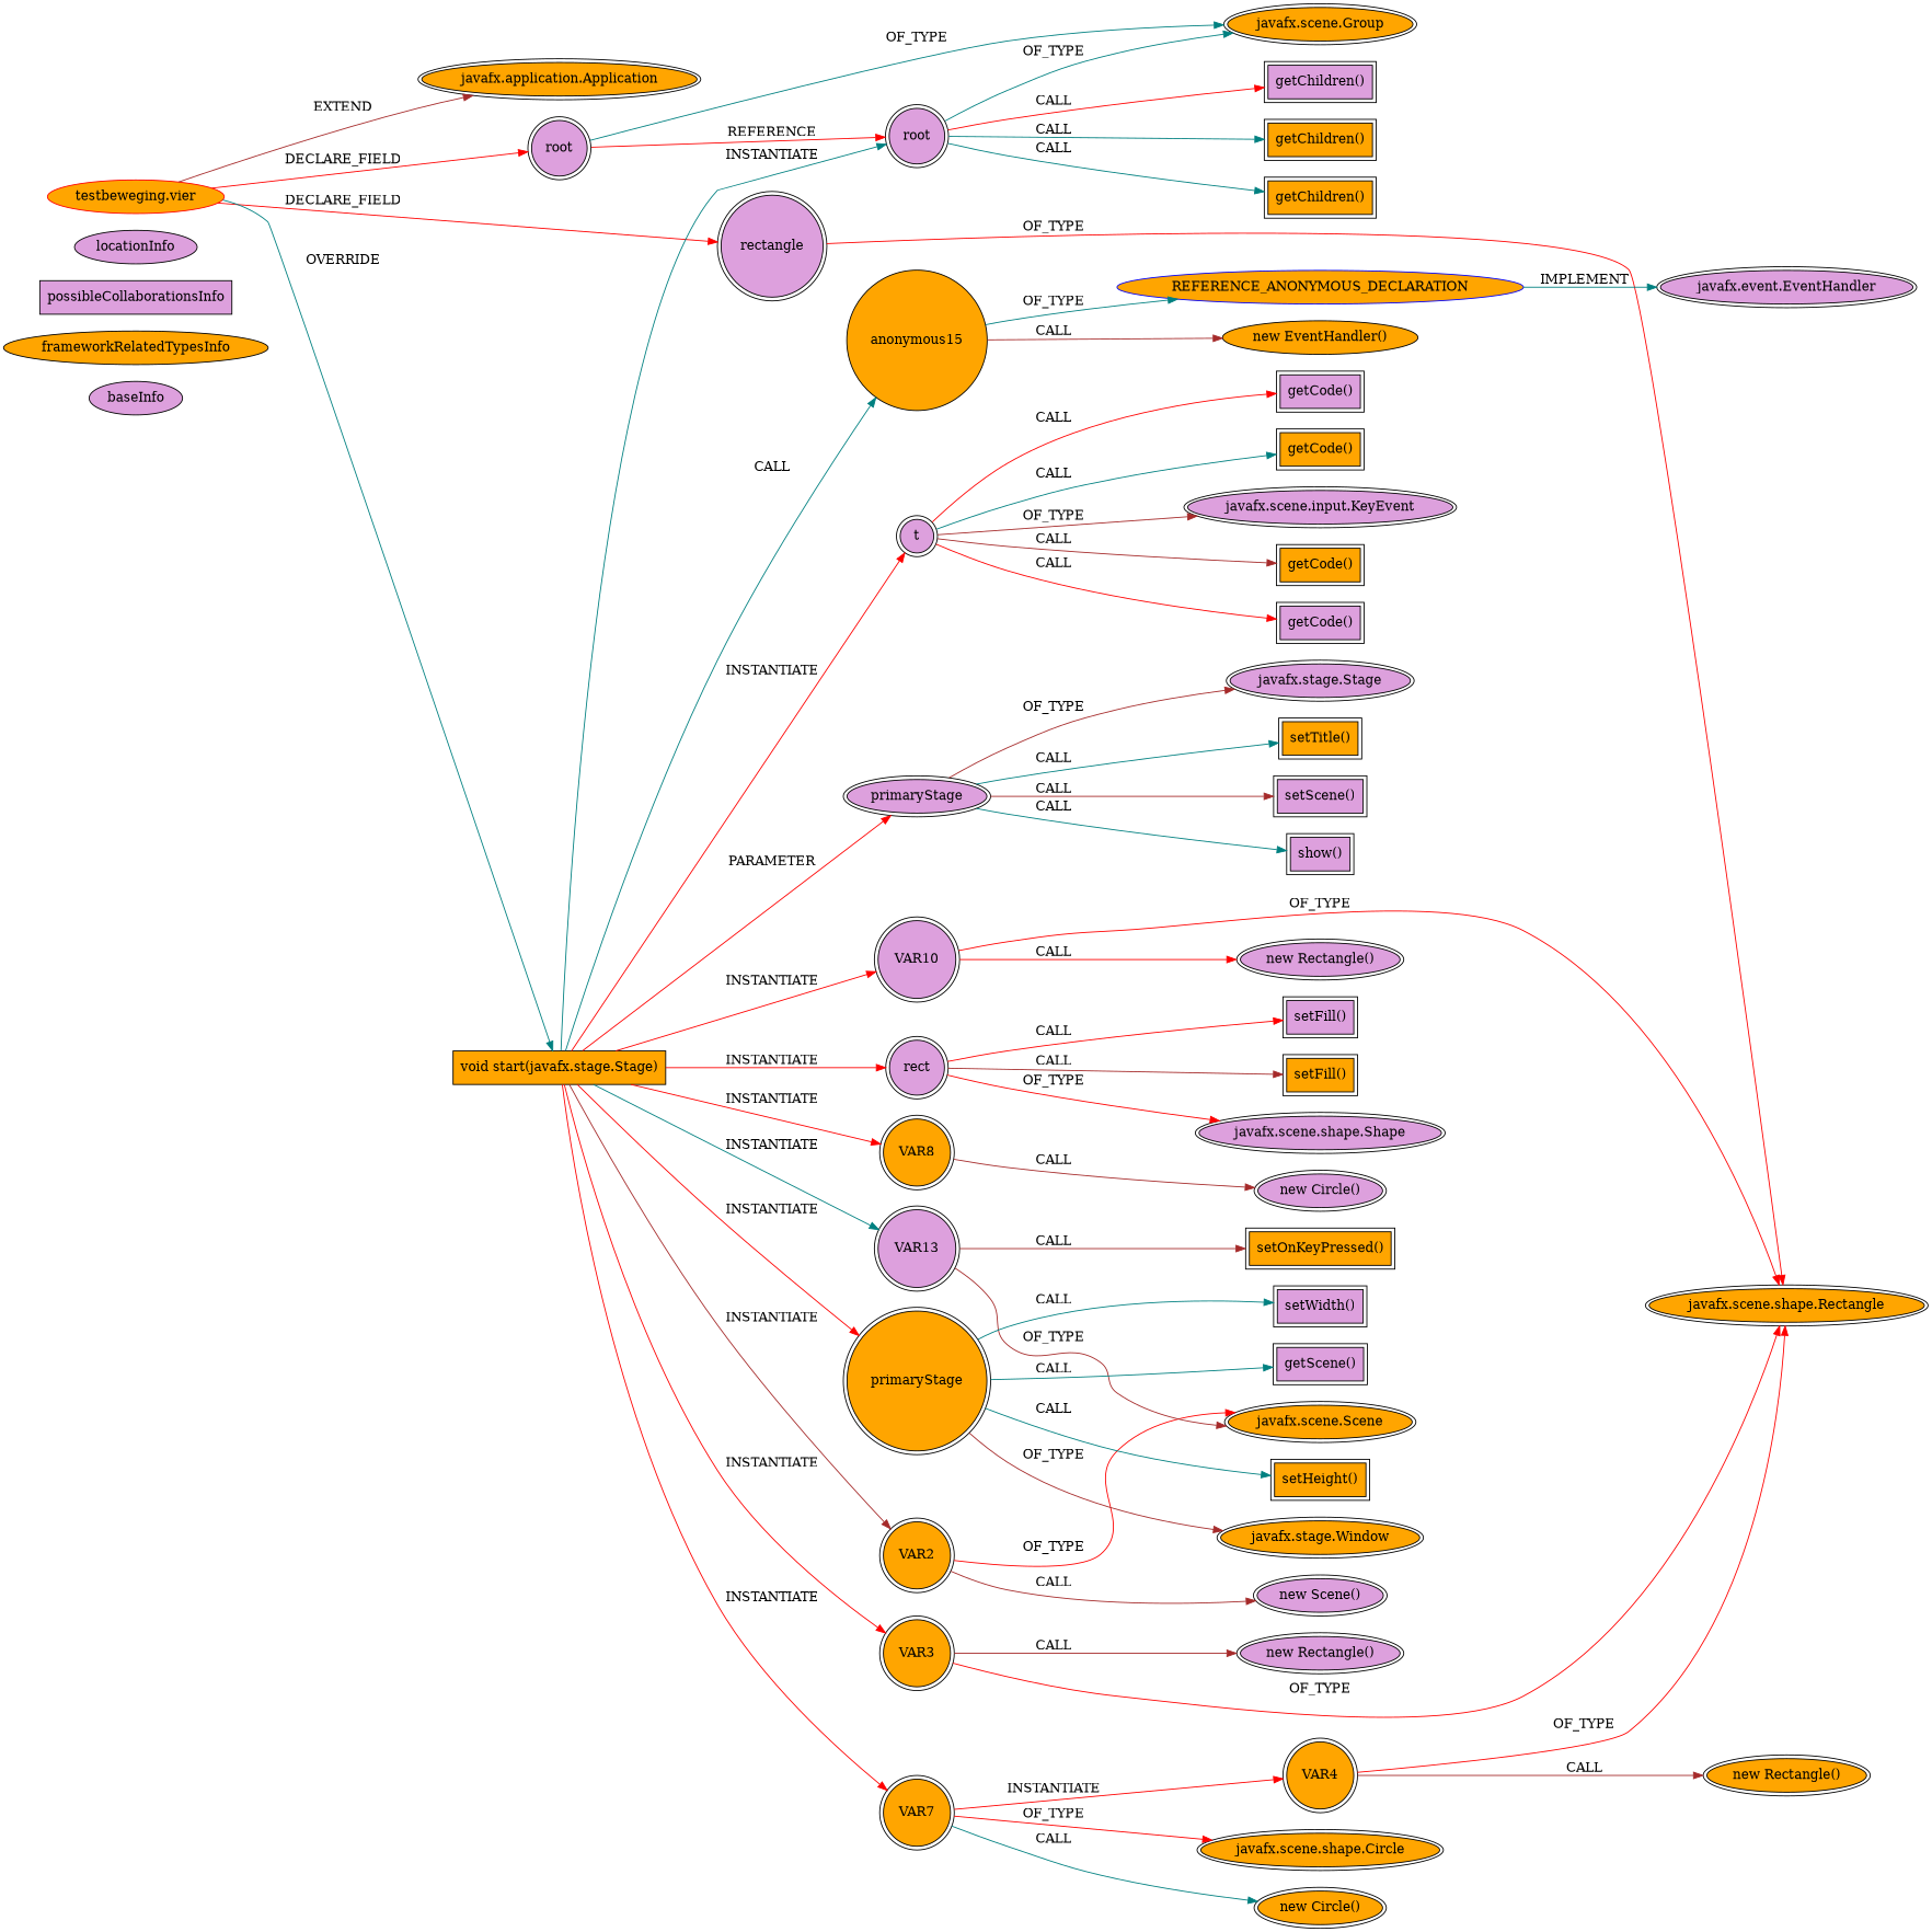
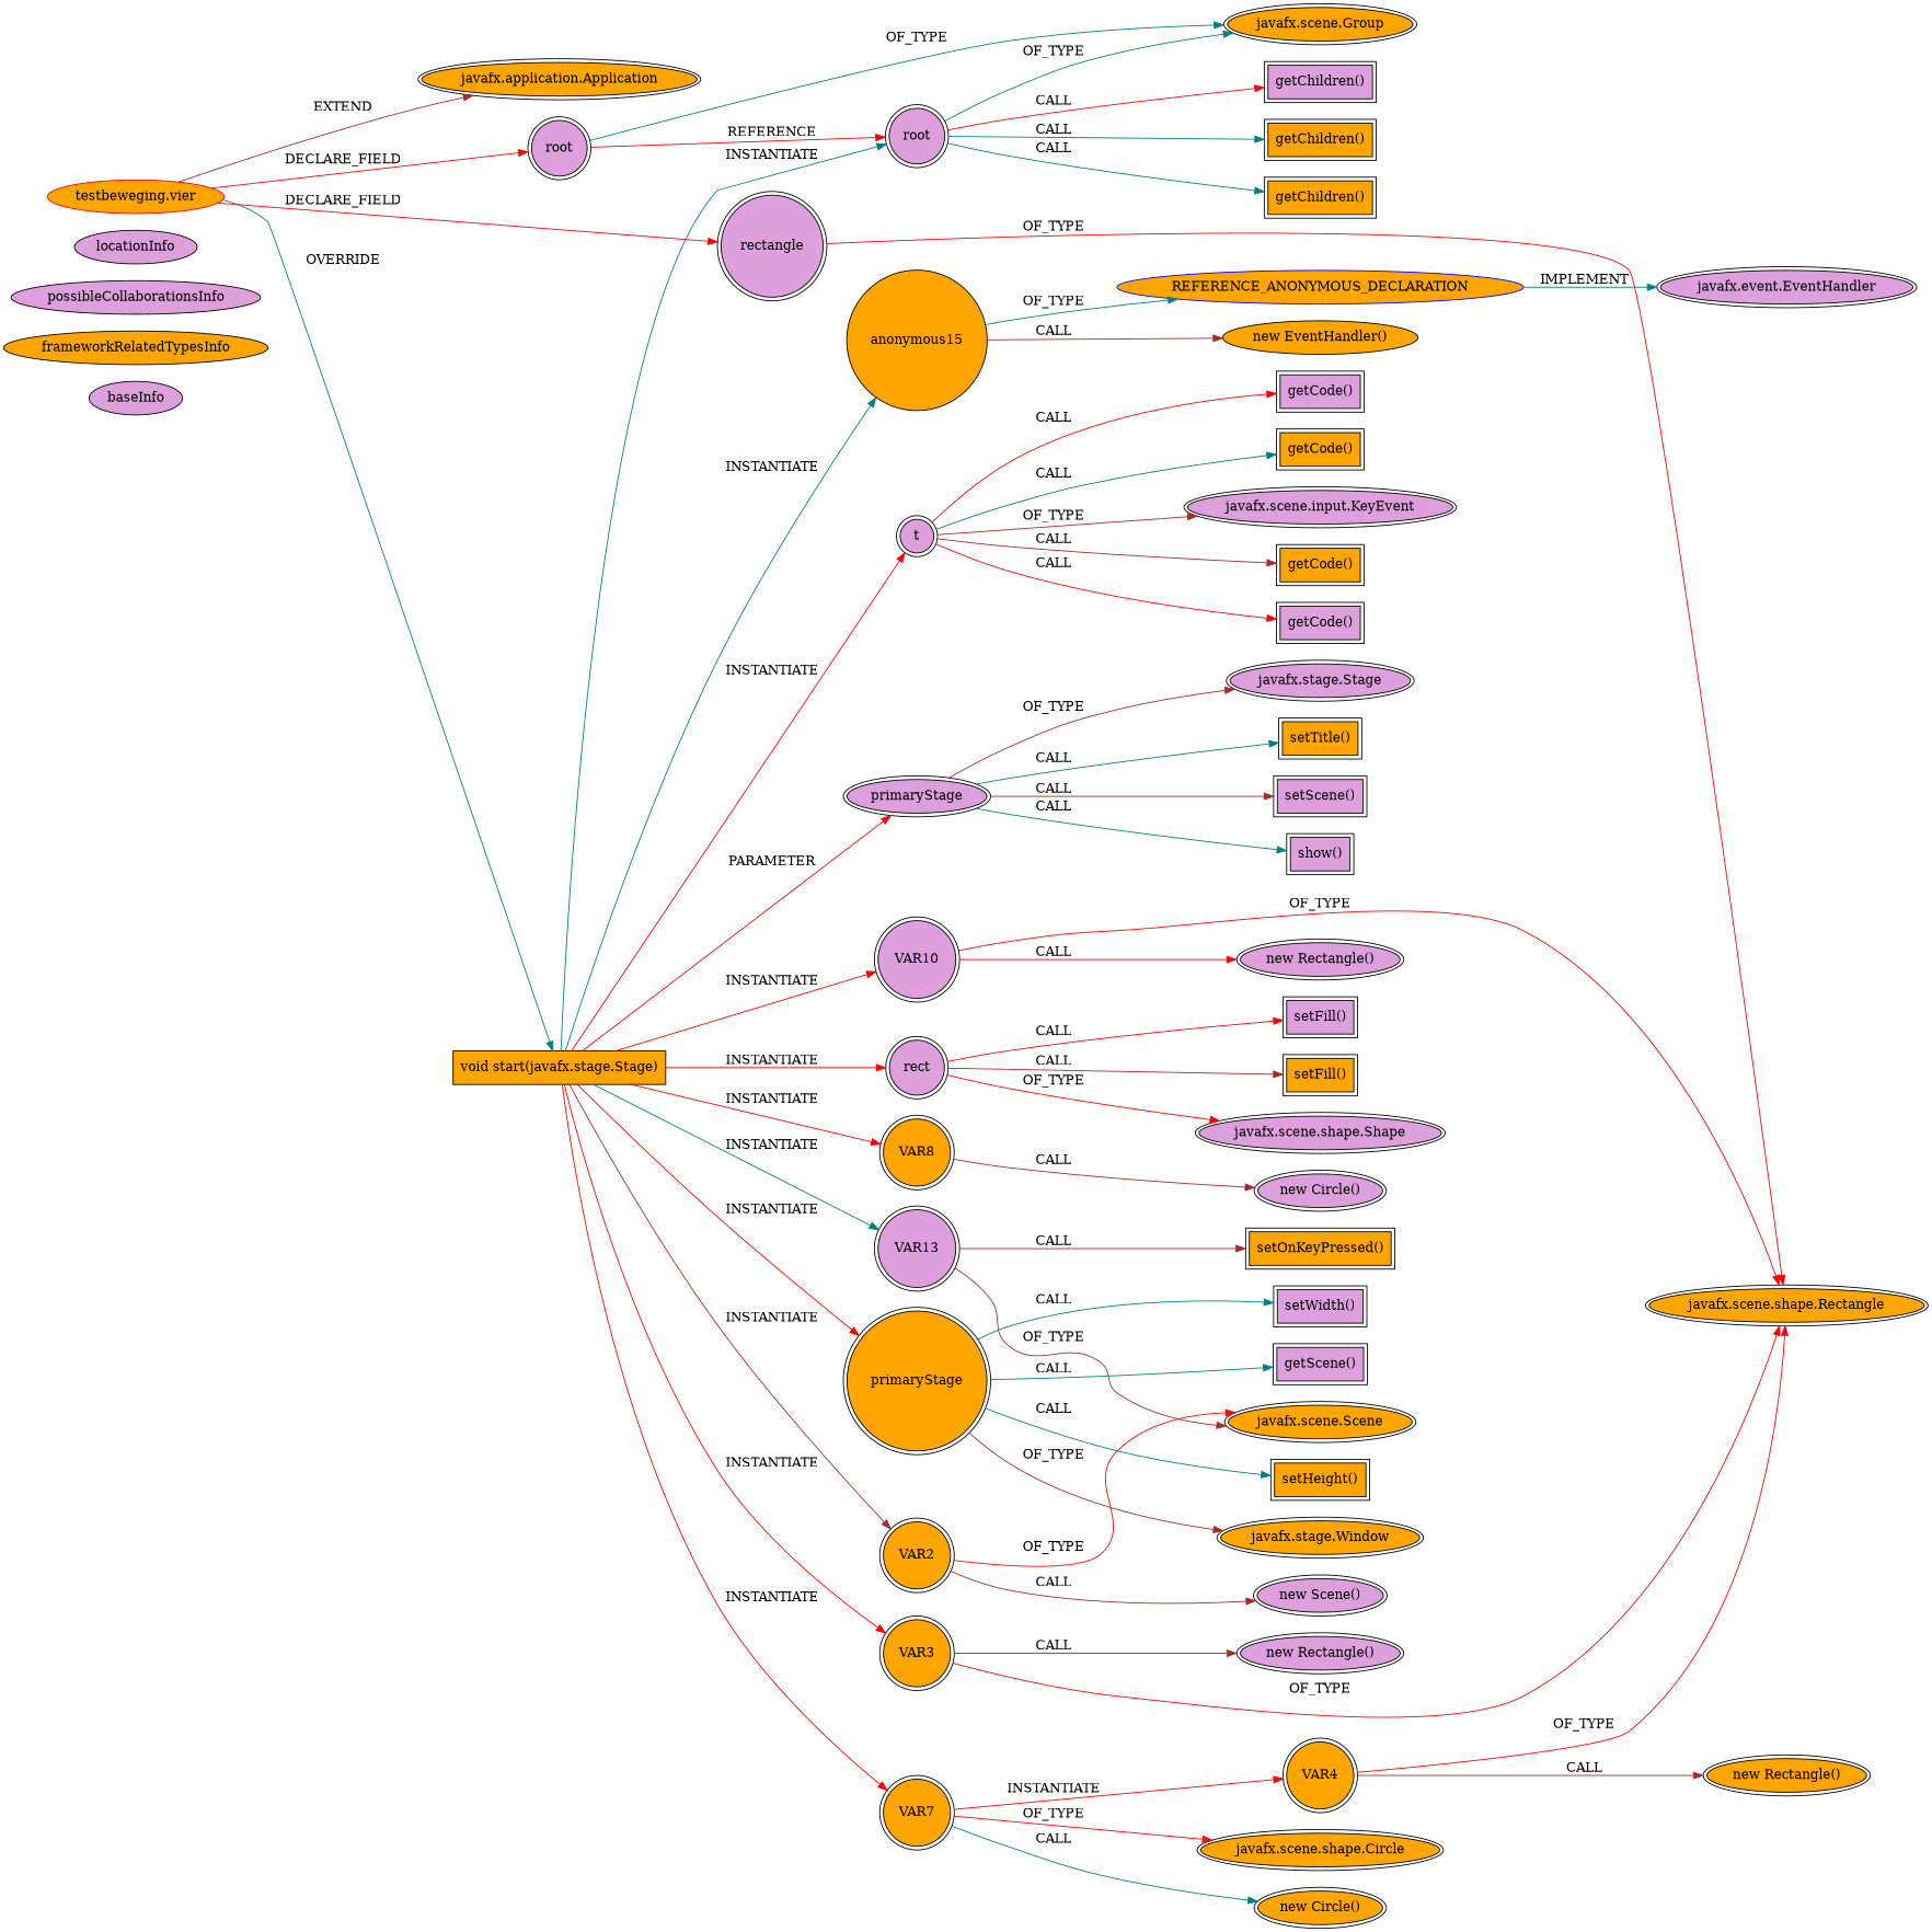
  digraph {
    rankdir=LR
    node [fillcolor=orange style=filled isFrameworkType=true vertexType=INSIDE_CALL peripheries=2]
    edge [color=red]
    baseInfo [category=extension_graph fillcolor=plum graphId=412 isAnonymous=false possibleRelation=true isFrameworkType="" vertexType="" peripheries=""]
    frameworkRelatedTypesInfo [0="javafx.application.Application" isFrameworkType="" vertexType="" peripheries=""]
-   possibleCollaborationsInfo [0="412~OVERRIDING_METHOD_DECLARATION-INSTANTIATION-~javafx.application.Application ~javafx.event.EventHandler ~false~true" fillcolor=plum shape=box isFrameworkType="" vertexType="" peripheries=""]
+   possibleCollaborationsInfo [0="412~OVERRIDING_METHOD_DECLARATION-INSTANTIATION-~javafx.application.Application ~javafx.event.EventHandler ~false~true" fillcolor=plum isFrameworkType="" vertexType="" peripheries=""]
    locationInfo [contextSignature=vier filePath="/Ellen102-cirkeltje/cirkeltje-master/src/testbeweging/vier.java" fillcolor=plum graphId=412 projectName="Ellen102-cirkeltje" isFrameworkType="" vertexType="" peripheries=""]
    n5 [color=red isFrameworkType=false label="testbeweging.vier" vertexType=ROOT_CLIENT_CLASS_DECLARATION peripheries=""]
    n6 [label="javafx.application.Application" vertexType=FRAMEWORK_CLASS_TYPE]
    n7 [fillcolor=plum label=rectangle shape=circle vertexType=FIELD_DECLARATION]
    n8 [fillcolor=plum label=root shape=circle vertexType=FIELD_DECLARATION]
    n9 [isFrameworkType=false label="void start(javafx.stage.Stage)" shape=box vertexType=OVERRIDING_METHOD_DECLARATION peripheries=""]
    n10 [label="javafx.scene.shape.Rectangle" vertexType=FRAMEWORK_CLASS_TYPE]
    n11 [label="javafx.scene.Group" vertexType=FRAMEWORK_CLASS_TYPE]
    n12 [fillcolor=plum label=root shape=circle vertexType=VARIABLE_EXPRESION]
    n13 [fillcolor=plum label=primaryStage vertexType=PARAMETER_DECLARATION]
    n14 [label=VAR2 shape=circle vertexType=VARIABLE_EXPRESION]
    n15 [label=VAR3 shape=circle vertexType=VARIABLE_EXPRESION]
    n16 [fillcolor=plum label=rect shape=circle vertexType=VARIABLE_EXPRESION]
    n17 [label=VAR7 shape=circle vertexType=VARIABLE_EXPRESION]
    n18 [label=VAR8 shape=circle vertexType=VARIABLE_EXPRESION]
    n19 [fillcolor=plum label=VAR10 shape=circle vertexType=VARIABLE_EXPRESION]
    n20 [fillcolor=plum label=VAR13 shape=circle vertexType=VARIABLE_EXPRESION]
    n21 [label=primaryStage shape=circle vertexType=VARIABLE_EXPRESION]
    n22 [isFrameworkType=false label=anonymous15 shape=circle vertexType=VARIABLE_EXPRESION peripheries=""]
    n23 [fillcolor=plum label=t shape=circle vertexType=VARIABLE_EXPRESION]
    n24 [label="getChildren()" shape=box]
    n25 [fillcolor=plum label="getChildren()" shape=box]
    n26 [label="getChildren()" shape=box]
    n27 [fillcolor=plum label="javafx.stage.Stage" vertexType=FRAMEWORK_CLASS_TYPE]
    n28 [label="setTitle()" shape=box]
    n29 [fillcolor=plum label="setScene()" shape=box]
    n30 [fillcolor=plum label="show()" shape=box]
    n31 [label="javafx.scene.Scene" vertexType=FRAMEWORK_CLASS_TYPE]
    n32 [fillcolor=plum label="new Scene()" vertexType=CONSTRUCTOR_CALL]
    n33 [fillcolor=plum label="new Rectangle()" vertexType=CONSTRUCTOR_CALL]
    n34 [label=VAR4 shape=circle vertexType=VARIABLE_EXPRESION]
    n35 [label="new Rectangle()" vertexType=CONSTRUCTOR_CALL]
    n36 [fillcolor=plum label="javafx.scene.shape.Shape" vertexType=FRAMEWORK_CLASS_TYPE]
    n37 [fillcolor=plum label="setFill()" shape=box]
    n38 [label="setFill()" shape=box]
    n39 [label="javafx.scene.shape.Circle" vertexType=FRAMEWORK_CLASS_TYPE]
    n40 [label="new Circle()" vertexType=CONSTRUCTOR_CALL]
    n41 [fillcolor=plum label="new Circle()" vertexType=CONSTRUCTOR_CALL]
    n42 [fillcolor=plum label="new Rectangle()" vertexType=CONSTRUCTOR_CALL]
    n43 [label="setOnKeyPressed()" shape=box]
    n44 [label="javafx.stage.Window" vertexType=FRAMEWORK_CLASS_TYPE]
    n45 [fillcolor=plum label="getScene()" shape=box]
    n46 [fillcolor=plum label="setWidth()" shape=box]
    n47 [label="setHeight()" shape=box]
    n48 [color=blue isFrameworkType=false label=REFERENCE_ANONYMOUS_DECLARATION vertexType=REFERENCE_ANONYMOUS_DECLARATION peripheries=""]
    n49 [isFrameworkType=false label="new EventHandler()" vertexType=CONSTRUCTOR_CALL peripheries=""]
    n50 [fillcolor=plum label="javafx.scene.input.KeyEvent" vertexType=FRAMEWORK_CLASS_TYPE]
    n51 [label="getCode()" shape=box]
    n52 [fillcolor=plum label="getCode()" shape=box]
    n53 [fillcolor=plum label="getCode()" shape=box]
    n54 [label="getCode()" shape=box]
    n55 [fillcolor=plum label="javafx.event.EventHandler" vertexType=FRAMEWORK_INTERFACE_TYPE]
    n5 -> n6 [color=brown label=EXTEND]
    n5 -> n7 [label=DECLARE_FIELD]
    n5 -> n8 [label=DECLARE_FIELD]
    n5 -> n9 [color=teal label=OVERRIDE]
    n7 -> n10 [label=OF_TYPE]
    n8 -> n11 [color=teal label=OF_TYPE]
    n8 -> n12 [label=REFERENCE]
    n9 -> n12 [color=teal label=INSTANTIATE]
    n9 -> n13 [label=PARAMETER]
    n9 -> n14 [color=brown label=INSTANTIATE]
    n9 -> n15 [label=INSTANTIATE]
    n9 -> n16 [label=INSTANTIATE]
    n9 -> n17 [label=INSTANTIATE]
    n9 -> n18 [label=INSTANTIATE]
    n9 -> n19 [label=INSTANTIATE]
    n9 -> n20 [color=teal label=INSTANTIATE]
    n9 -> n21 [label=INSTANTIATE]
-   n9 -> n22 [color=teal label=CALL]
+   n9 -> n22 [color=teal label=INSTANTIATE]
    n9 -> n23 [label=INSTANTIATE]
    n12 -> n11 [color=teal label=OF_TYPE]
    n12 -> n24 [color=teal label=CALL]
    n12 -> n25 [label=CALL]
    n12 -> n26 [color=teal label=CALL]
    n13 -> n27 [color=brown label=OF_TYPE]
    n13 -> n28 [color=teal label=CALL]
    n13 -> n29 [color=brown label=CALL]
    n13 -> n30 [color=teal label=CALL]
    n14 -> n31 [label=OF_TYPE]
    n14 -> n32 [color=brown label=CALL]
    n15 -> n10 [label=OF_TYPE]
    n15 -> n33 [color=brown label=CALL]
    n16 -> n36 [label=OF_TYPE]
    n16 -> n37 [label=CALL]
    n16 -> n38 [color=brown label=CALL]
    n17 -> n34 [label=INSTANTIATE]
    n17 -> n39 [label=OF_TYPE]
    n17 -> n40 [color=teal label=CALL]
    n18 -> n41 [color=brown label=CALL]
    n19 -> n10 [label=OF_TYPE]
    n19 -> n42 [label=CALL]
    n20 -> n31 [color=brown label=OF_TYPE]
    n20 -> n43 [color=brown label=CALL]
    n21 -> n44 [color=brown label=OF_TYPE]
    n21 -> n45 [color=teal label=CALL]
    n21 -> n46 [color=teal label=CALL]
    n21 -> n47 [color=teal label=CALL]
    n22 -> n48 [color=teal label=OF_TYPE]
    n22 -> n49 [color=brown label=CALL]
    n23 -> n50 [color=brown label=OF_TYPE]
    n23 -> n51 [color=brown label=CALL]
    n23 -> n52 [label=CALL]
    n23 -> n53 [label=CALL]
    n23 -> n54 [color=teal label=CALL]
    n34 -> n10 [label=OF_TYPE]
    n34 -> n35 [color=brown label=CALL]
    n48 -> n55 [color=teal label=IMPLEMENT]
  }
